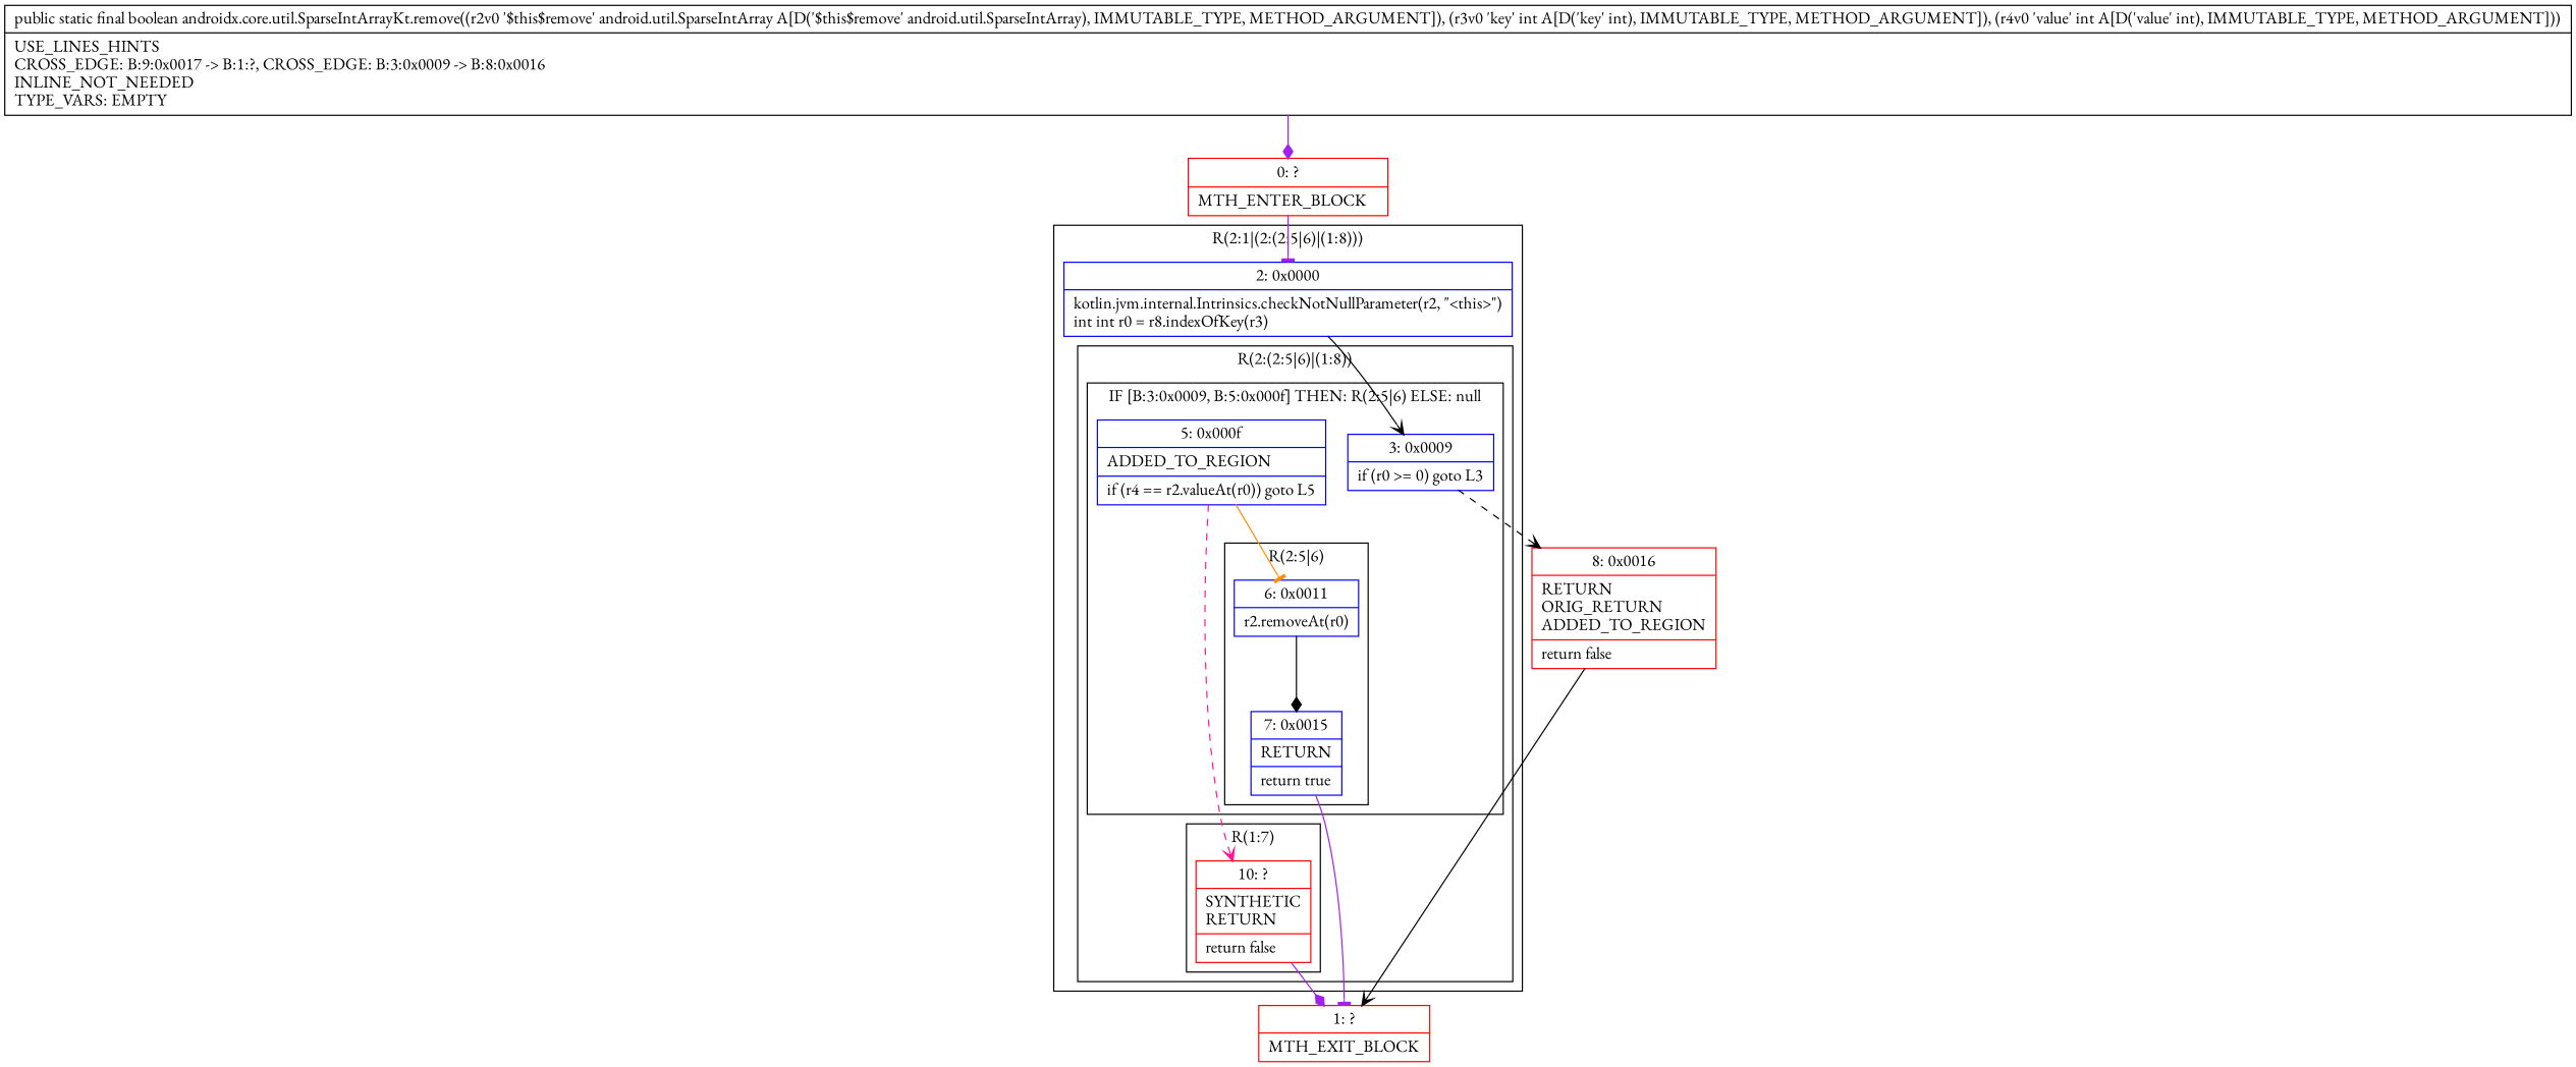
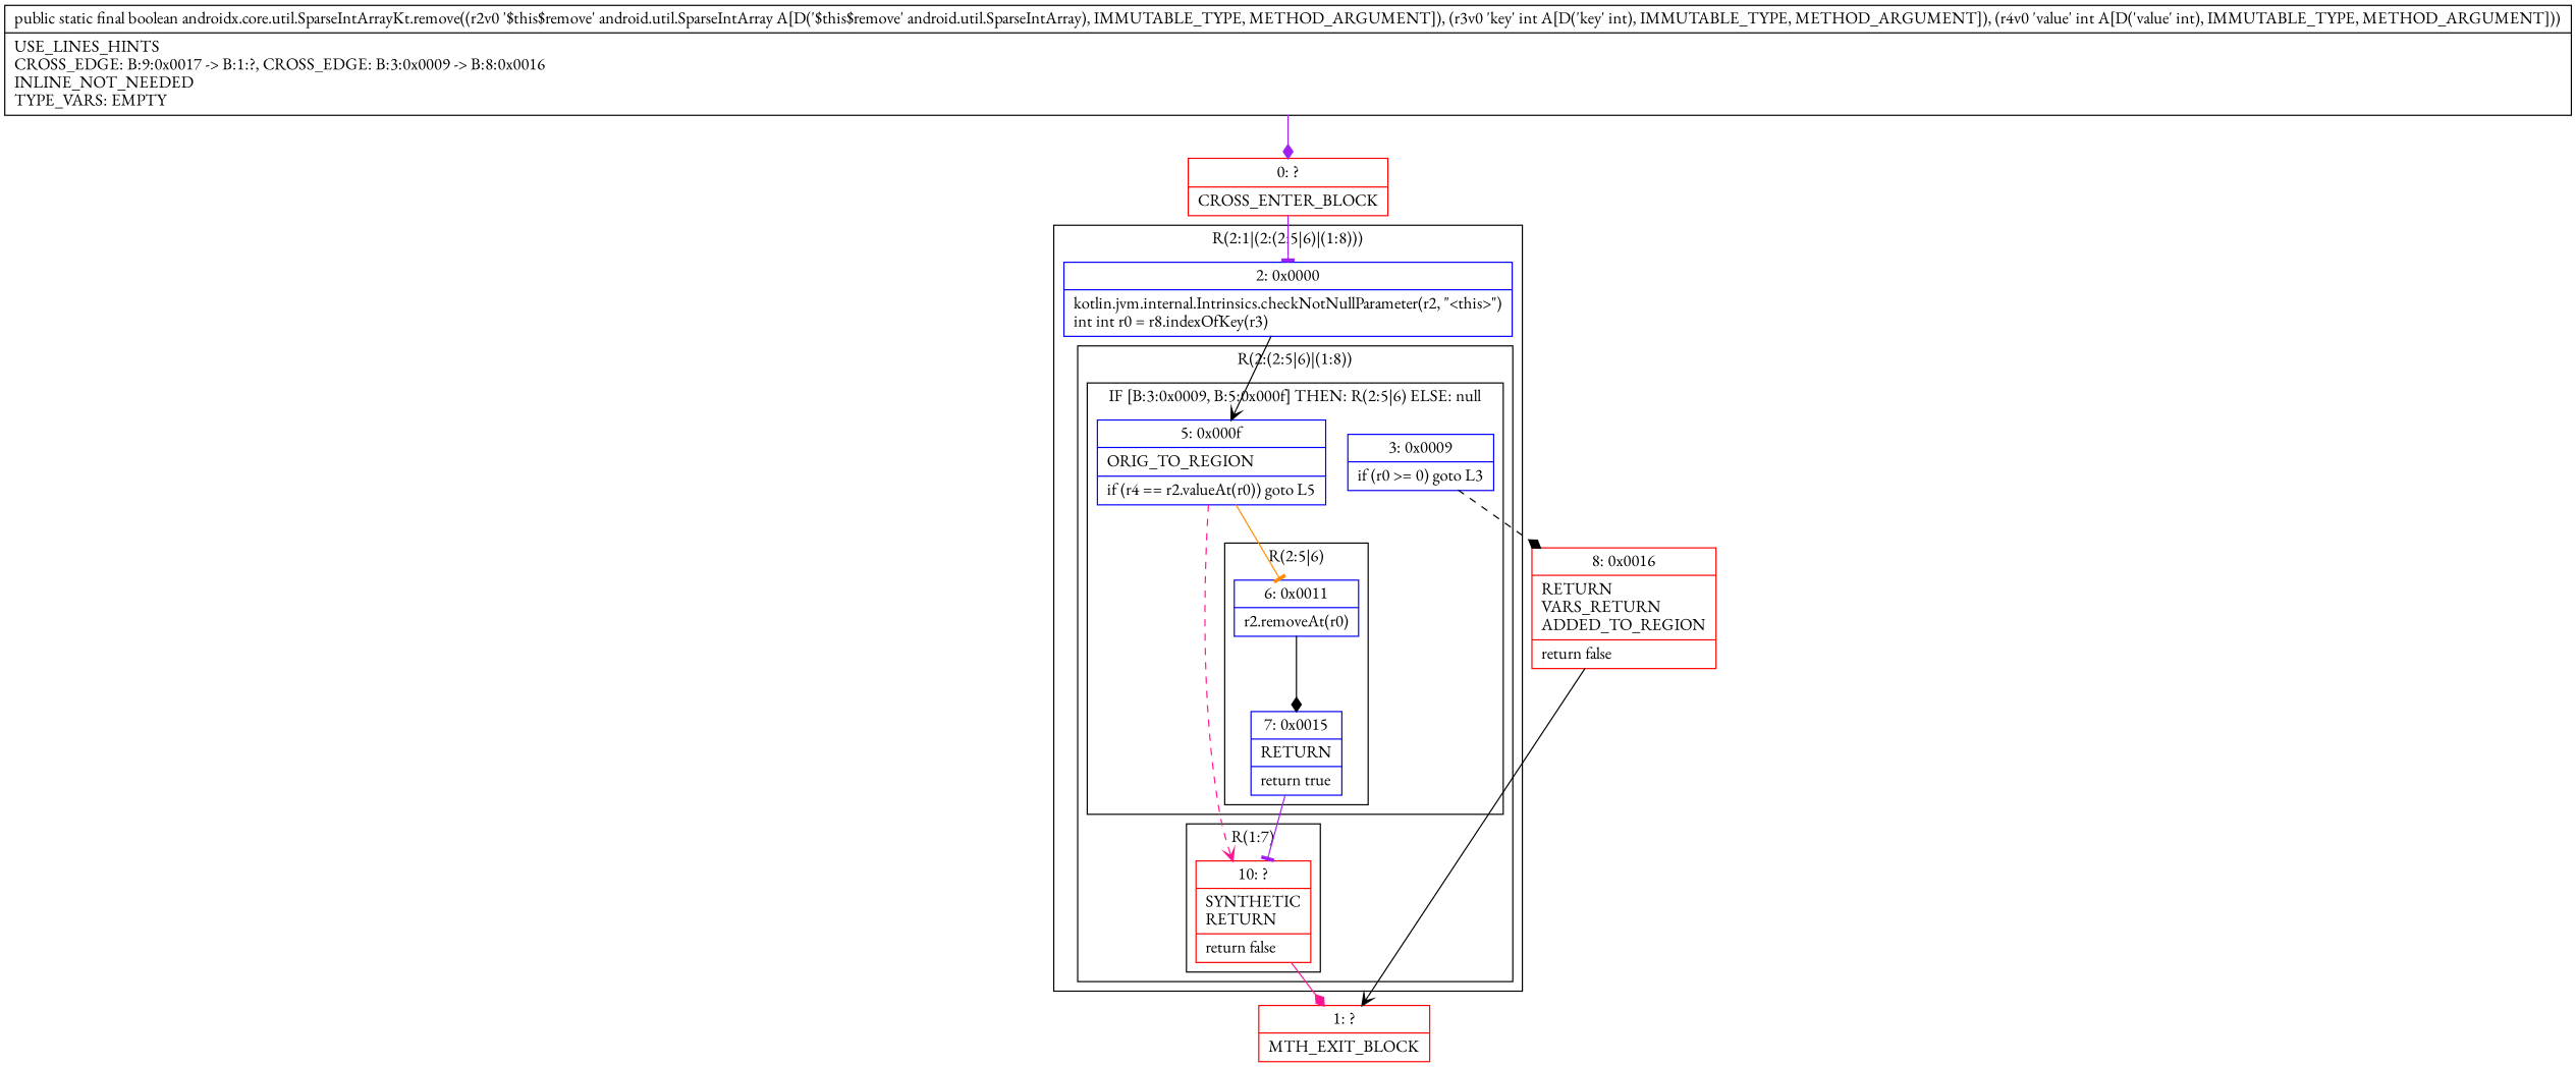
  digraph {
    fontname="EB Garamond"
    node [color=blue fontname="EB Garamond" shape=record]
    edge [arrowhead=vee color=black fontname="EB Garamond"]
    n1 [label="{6\:\ 0x0011|r2.removeAt(r0)\l}"]
    n2 [label="{7\:\ 0x0015|RETURN\l|return true\l}"]
    n3 [label="{3\:\ 0x0009|if (r0 \>= 0) goto L3\l}"]
-   n4 [label="{5\:\ 0x000f|ADDED_TO_REGION\l|if (r4 == r2.valueAt(r0)) goto L5\l}"]
+   n4 [label="{5\:\ 0x000f|ORIG_TO_REGION\l|if (r4 == r2.valueAt(r0)) goto L5\l}"]
    n5 [color=red label="{10\:\ ?|SYNTHETIC\lRETURN\l|return false\l}"]
    n6 [label="{2\:\ 0x0000|kotlin.jvm.internal.Intrinsics.checkNotNullParameter(r2, \"\<this\>\")\lint int r0 = r8.indexOfKey(r3)\l}"]
    n7 [color=red label="{1\:\ ?|MTH_EXIT_BLOCK\l}"]
-   n8 [color=red label="{8\:\ 0x0016|RETURN\lORIG_RETURN\lADDED_TO_REGION\l|return false\l}"]
-   n9 [color=red label="{0\:\ ?|MTH_ENTER_BLOCK\l}"]
+   n8 [color=red label="{8\:\ 0x0016|RETURN\lVARS_RETURN\lADDED_TO_REGION\l|return false\l}"]
+   n9 [color=red label="{0\:\ ?|CROSS_ENTER_BLOCK\l}"]
    n10 [label="{public static final boolean androidx.core.util.SparseIntArrayKt.remove((r2v0 '$this$remove' android.util.SparseIntArray A[D('$this$remove' android.util.SparseIntArray), IMMUTABLE_TYPE, METHOD_ARGUMENT]), (r3v0 'key' int A[D('key' int), IMMUTABLE_TYPE, METHOD_ARGUMENT]), (r4v0 'value' int A[D('value' int), IMMUTABLE_TYPE, METHOD_ARGUMENT]))  | USE_LINES_HINTS\lCROSS_EDGE: B:9:0x0017 \-\> B:1:?, CROSS_EDGE: B:3:0x0009 \-\> B:8:0x0016\lINLINE_NOT_NEEDED\lTYPE_VARS: EMPTY\l}" color=""]
    subgraph cluster_1 {
      label="R(2:1|(2:(2:5|6)|(1:8)))"
      n6
      subgraph cluster_2 {
        label="R(2:(2:5|6)|(1:8))"
        subgraph cluster_3 {
          label="IF [B:3:0x0009, B:5:0x000f] THEN: R(2:5|6) ELSE: null"
          n3
          n4
          subgraph cluster_4 {
            label="R(2:5|6)"
            n1
            n2
          }
        }
        subgraph cluster_5 {
          label="R(1:7)"
          n5
        }
      }
    }
    n1 -> n2 [arrowhead=diamond]
-   n2 -> n7 [arrowhead=tee color=purple]
-   n3 -> n8 [style=dashed]
+   n2 -> n5 [arrowhead=tee color=purple]
+   n3 -> n8 [arrowhead=diamond style=dashed]
    n4 -> n1 [arrowhead=tee color=darkorange]
    n4 -> n5 [color=deeppink style=dashed]
-   n5 -> n7 [arrowhead=diamond color=purple]
-   n6 -> n3
+   n5 -> n7 [arrowhead=diamond color=deeppink]
+   n6 -> n4
    n8 -> n7
    n9 -> n6 [arrowhead=tee color=purple]
    n10 -> n9 [arrowhead=diamond color=purple]
  }
